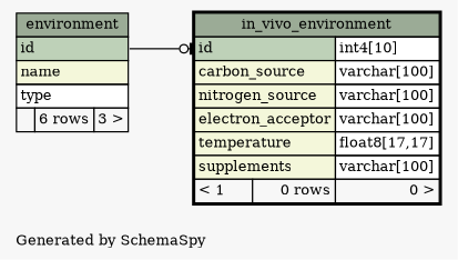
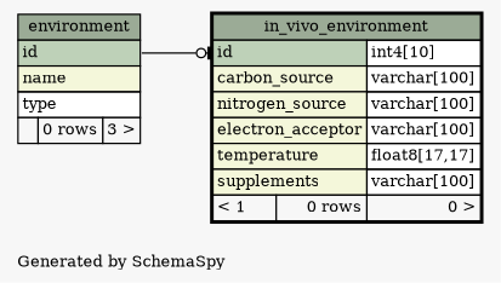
  digraph {
    bgcolor="#f7f7f7"
    fontname="DejaVu Serif"
    fontsize=11
    label="\nGenerated by SchemaSpy"
    labeljust=l
    nodesep=0.18
    rankdir=RL
    ranksep=0.46
    node [fontname="DejaVu Serif" fontsize=11 shape=plaintext]
    n1 [label=<     <TABLE BORDER="2" CELLBORDER="1" CELLSPACING="0" BGCOLOR="#ffffff">       <TR><TD COLSPAN="3" BGCOLOR="#9bab96" ALIGN="CENTER">in_vivo_environment</TD></TR>       <TR><TD PORT="id" COLSPAN="2" BGCOLOR="#bed1b8" ALIGN="LEFT">id</TD><TD PORT="id.type" ALIGN="LEFT">int4[10]</TD></TR>       <TR><TD PORT="carbon_source" COLSPAN="2" BGCOLOR="#f4f7da" ALIGN="LEFT">carbon_source</TD><TD PORT="carbon_source.type" ALIGN="LEFT">varchar[100]</TD></TR>       <TR><TD PORT="nitrogen_source" COLSPAN="2" BGCOLOR="#f4f7da" ALIGN="LEFT">nitrogen_source</TD><TD PORT="nitrogen_source.type" ALIGN="LEFT">varchar[100]</TD></TR>       <TR><TD PORT="electron_acceptor" COLSPAN="2" BGCOLOR="#f4f7da" ALIGN="LEFT">electron_acceptor</TD><TD PORT="electron_acceptor.type" ALIGN="LEFT">varchar[100]</TD></TR>       <TR><TD PORT="temperature" COLSPAN="2" BGCOLOR="#f4f7da" ALIGN="LEFT">temperature</TD><TD PORT="temperature.type" ALIGN="LEFT">float8[17,17]</TD></TR>       <TR><TD PORT="supplements" COLSPAN="2" BGCOLOR="#f4f7da" ALIGN="LEFT">supplements</TD><TD PORT="supplements.type" ALIGN="LEFT">varchar[100]</TD></TR>       <TR><TD ALIGN="LEFT" BGCOLOR="#f7f7f7">&lt; 1</TD><TD ALIGN="RIGHT" BGCOLOR="#f7f7f7">0 rows</TD><TD ALIGN="RIGHT" BGCOLOR="#f7f7f7">0 &gt;</TD></TR>     </TABLE>>]
-   n2 [label=<     <TABLE BORDER="0" CELLBORDER="1" CELLSPACING="0" BGCOLOR="#ffffff">       <TR><TD COLSPAN="3" BGCOLOR="#9bab96" ALIGN="CENTER">environment</TD></TR>       <TR><TD PORT="id" COLSPAN="3" BGCOLOR="#bed1b8" ALIGN="LEFT">id</TD></TR>       <TR><TD PORT="name" COLSPAN="3" BGCOLOR="#f4f7da" ALIGN="LEFT">name</TD></TR>       <TR><TD PORT="type" COLSPAN="3" ALIGN="LEFT">type</TD></TR>       <TR><TD ALIGN="LEFT" BGCOLOR="#f7f7f7">  </TD><TD ALIGN="RIGHT" BGCOLOR="#f7f7f7">6 rows</TD><TD ALIGN="RIGHT" BGCOLOR="#f7f7f7">3 &gt;</TD></TR>     </TABLE>>]
+   n2 [label=<     <TABLE BORDER="0" CELLBORDER="1" CELLSPACING="0" BGCOLOR="#ffffff">       <TR><TD COLSPAN="3" BGCOLOR="#9bab96" ALIGN="CENTER">environment</TD></TR>       <TR><TD PORT="id" COLSPAN="3" BGCOLOR="#bed1b8" ALIGN="LEFT">id</TD></TR>       <TR><TD PORT="name" COLSPAN="3" BGCOLOR="#f4f7da" ALIGN="LEFT">name</TD></TR>       <TR><TD PORT="type" COLSPAN="3" ALIGN="LEFT">type</TD></TR>       <TR><TD ALIGN="LEFT" BGCOLOR="#f7f7f7">  </TD><TD ALIGN="RIGHT" BGCOLOR="#f7f7f7">0 rows</TD><TD ALIGN="RIGHT" BGCOLOR="#f7f7f7">3 &gt;</TD></TR>     </TABLE>>]
    n1 -> n2 [arrowhead=none arrowsize=0.8 arrowtail=teeodot dir=back headport="id:e" tailport="id:w" fontname="DejaVu Serif"]
  }
